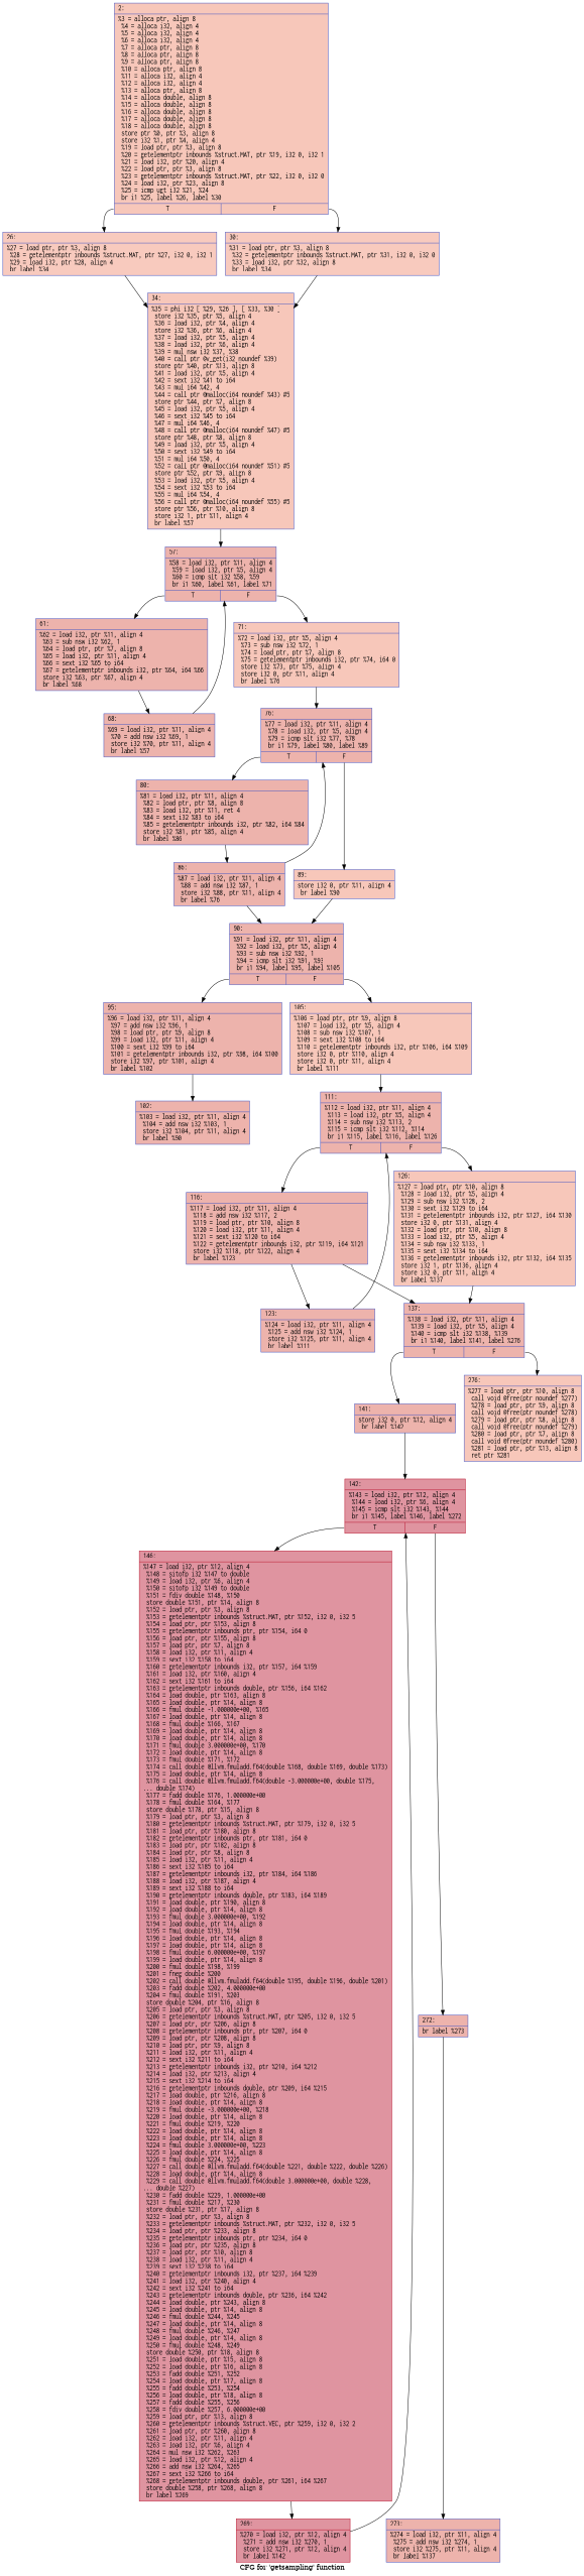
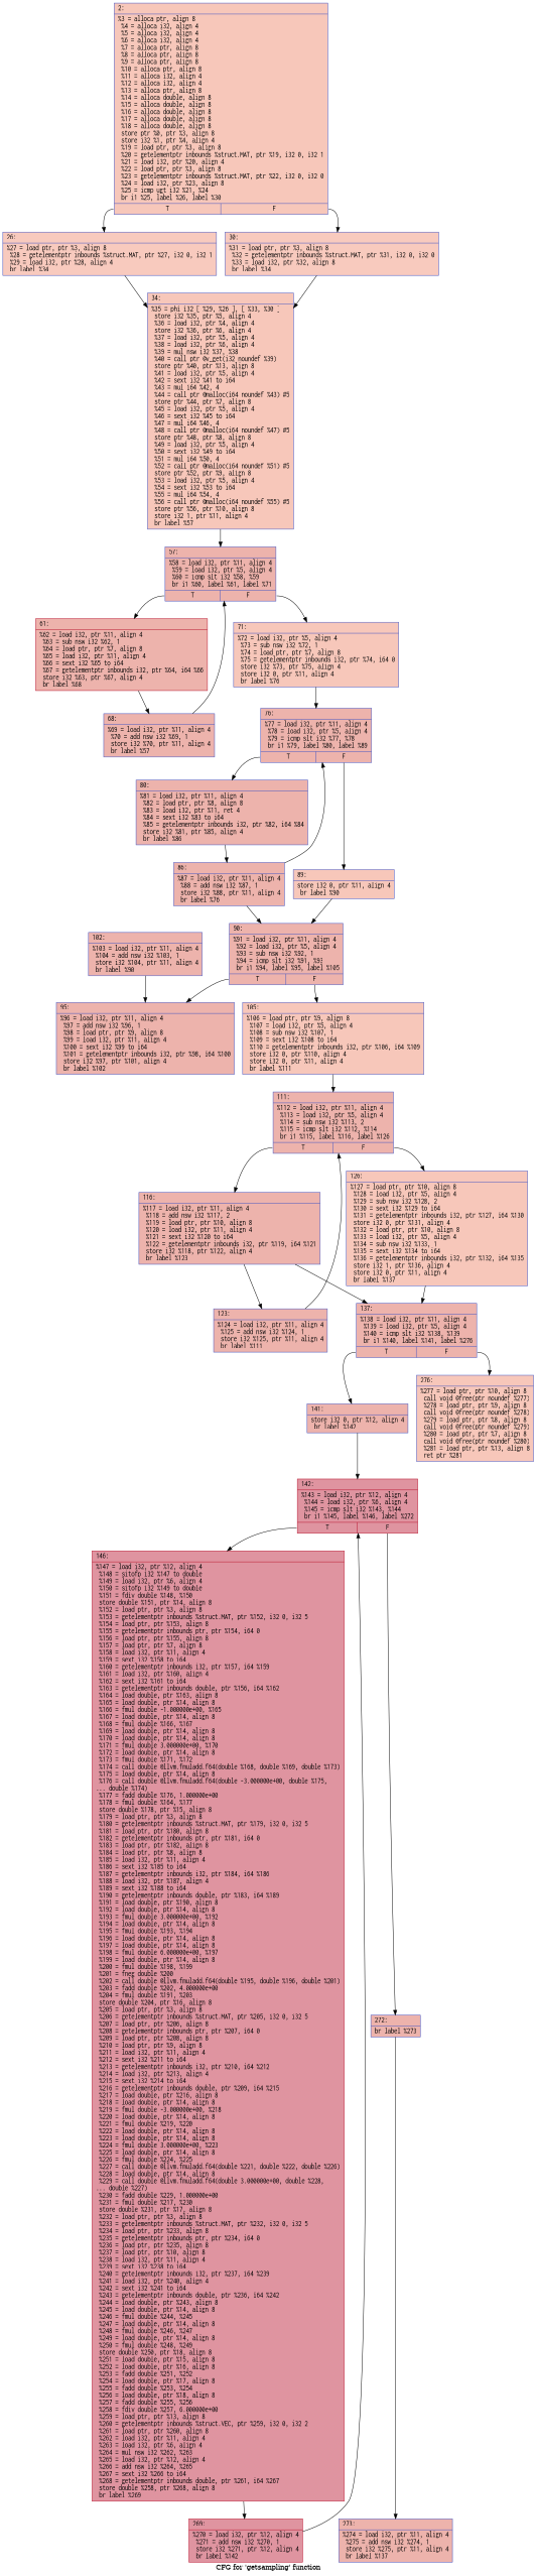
  digraph {
    label="CFG for 'getsampling' function"
    node [color="#3d50c3ff" fillcolor="#d6524470" fontname=Courier shape=record style=filled]
    n1 [fillcolor="#ec7f6370" label="{2:\l|  %3 = alloca ptr, align 8\l  %4 = alloca i32, align 4\l  %5 = alloca i32, align 4\l  %6 = alloca i32, align 4\l  %7 = alloca ptr, align 8\l  %8 = alloca ptr, align 8\l  %9 = alloca ptr, align 8\l  %10 = alloca ptr, align 8\l  %11 = alloca i32, align 4\l  %12 = alloca i32, align 4\l  %13 = alloca ptr, align 8\l  %14 = alloca double, align 8\l  %15 = alloca double, align 8\l  %16 = alloca double, align 8\l  %17 = alloca double, align 8\l  %18 = alloca double, align 8\l  store ptr %0, ptr %3, align 8\l  store i32 %1, ptr %4, align 4\l  %19 = load ptr, ptr %3, align 8\l  %20 = getelementptr inbounds %struct.MAT, ptr %19, i32 0, i32 1\l  %21 = load i32, ptr %20, align 4\l  %22 = load ptr, ptr %3, align 8\l  %23 = getelementptr inbounds %struct.MAT, ptr %22, i32 0, i32 0\l  %24 = load i32, ptr %23, align 8\l  %25 = icmp ugt i32 %21, %24\l  br i1 %25, label %26, label %30\l|{<s0>T|<s1>F}}"]
    n2 [fillcolor="#ef886b70" label="{26:\l|  %27 = load ptr, ptr %3, align 8\l  %28 = getelementptr inbounds %struct.MAT, ptr %27, i32 0, i32 1\l  %29 = load i32, ptr %28, align 4\l  br label %34\l}"]
    n3 [fillcolor="#ef886b70" label="{30:\l|  %31 = load ptr, ptr %3, align 8\l  %32 = getelementptr inbounds %struct.MAT, ptr %31, i32 0, i32 0\l  %33 = load i32, ptr %32, align 8\l  br label %34\l}"]
    n4 [fillcolor="#ec7f6370" label="{34:\l|  %35 = phi i32 [ %29, %26 ], [ %33, %30 ]\l  store i32 %35, ptr %5, align 4\l  %36 = load i32, ptr %4, align 4\l  store i32 %36, ptr %6, align 4\l  %37 = load i32, ptr %5, align 4\l  %38 = load i32, ptr %6, align 4\l  %39 = mul nsw i32 %37, %38\l  %40 = call ptr @v_get(i32 noundef %39)\l  store ptr %40, ptr %13, align 8\l  %41 = load i32, ptr %5, align 4\l  %42 = sext i32 %41 to i64\l  %43 = mul i64 %42, 4\l  %44 = call ptr @malloc(i64 noundef %43) #5\l  store ptr %44, ptr %7, align 8\l  %45 = load i32, ptr %5, align 4\l  %46 = sext i32 %45 to i64\l  %47 = mul i64 %46, 4\l  %48 = call ptr @malloc(i64 noundef %47) #5\l  store ptr %48, ptr %8, align 8\l  %49 = load i32, ptr %5, align 4\l  %50 = sext i32 %49 to i64\l  %51 = mul i64 %50, 4\l  %52 = call ptr @malloc(i64 noundef %51) #5\l  store ptr %52, ptr %9, align 8\l  %53 = load i32, ptr %5, align 4\l  %54 = sext i32 %53 to i64\l  %55 = mul i64 %54, 4\l  %56 = call ptr @malloc(i64 noundef %55) #5\l  store ptr %56, ptr %10, align 8\l  store i32 1, ptr %11, align 4\l  br label %57\l}"]
    n5 [label="{57:\l|  %58 = load i32, ptr %11, align 4\l  %59 = load i32, ptr %5, align 4\l  %60 = icmp slt i32 %58, %59\l  br i1 %60, label %61, label %71\l|{<s0>T|<s1>F}}"]
-   n6 [label="{61:\l|  %62 = load i32, ptr %11, align 4\l  %63 = sub nsw i32 %62, 1\l  %64 = load ptr, ptr %7, align 8\l  %65 = load i32, ptr %11, align 4\l  %66 = sext i32 %65 to i64\l  %67 = getelementptr inbounds i32, ptr %64, i64 %66\l  store i32 %63, ptr %67, align 4\l  br label %68\l}"]
+   n6 [color="#b70d28ff" label="{61:\l|  %62 = load i32, ptr %11, align 4\l  %63 = sub nsw i32 %62, 1\l  %64 = load ptr, ptr %7, align 8\l  %65 = load i32, ptr %11, align 4\l  %66 = sext i32 %65 to i64\l  %67 = getelementptr inbounds i32, ptr %64, i64 %66\l  store i32 %63, ptr %67, align 4\l  br label %68\l}"]
    n7 [fillcolor="#ec7f6370" label="{71:\l|  %72 = load i32, ptr %5, align 4\l  %73 = sub nsw i32 %72, 1\l  %74 = load ptr, ptr %7, align 8\l  %75 = getelementptr inbounds i32, ptr %74, i64 0\l  store i32 %73, ptr %75, align 4\l  store i32 0, ptr %11, align 4\l  br label %76\l}"]
    n8 [label="{68:\l|  %69 = load i32, ptr %11, align 4\l  %70 = add nsw i32 %69, 1\l  store i32 %70, ptr %11, align 4\l  br label %57\l}"]
    n9 [label="{76:\l|  %77 = load i32, ptr %11, align 4\l  %78 = load i32, ptr %5, align 4\l  %79 = icmp slt i32 %77, %78\l  br i1 %79, label %80, label %89\l|{<s0>T|<s1>F}}"]
    n10 [label="{80:\l|  %81 = load i32, ptr %11, align 4\l  %82 = load ptr, ptr %8, align 8\l  %83 = load i32, ptr %11, ret 4\l  %84 = sext i32 %83 to i64\l  %85 = getelementptr inbounds i32, ptr %82, i64 %84\l  store i32 %81, ptr %85, align 4\l  br label %86\l}"]
    n11 [fillcolor="#ec7f6370" label="{89:\l|  store i32 0, ptr %11, align 4\l  br label %90\l}"]
    n12 [label="{86:\l|  %87 = load i32, ptr %11, align 4\l  %88 = add nsw i32 %87, 1\l  store i32 %88, ptr %11, align 4\l  br label %76\l}"]
    n13 [label="{90:\l|  %91 = load i32, ptr %11, align 4\l  %92 = load i32, ptr %5, align 4\l  %93 = sub nsw i32 %92, 1\l  %94 = icmp slt i32 %91, %93\l  br i1 %94, label %95, label %105\l|{<s0>T|<s1>F}}"]
    n14 [label="{95:\l|  %96 = load i32, ptr %11, align 4\l  %97 = add nsw i32 %96, 1\l  %98 = load ptr, ptr %9, align 8\l  %99 = load i32, ptr %11, align 4\l  %100 = sext i32 %99 to i64\l  %101 = getelementptr inbounds i32, ptr %98, i64 %100\l  store i32 %97, ptr %101, align 4\l  br label %102\l}"]
    n15 [fillcolor="#ec7f6370" label="{105:\l|  %106 = load ptr, ptr %9, align 8\l  %107 = load i32, ptr %5, align 4\l  %108 = sub nsw i32 %107, 1\l  %109 = sext i32 %108 to i64\l  %110 = getelementptr inbounds i32, ptr %106, i64 %109\l  store i32 0, ptr %110, align 4\l  store i32 0, ptr %11, align 4\l  br label %111\l}"]
    n16 [label="{102:\l|  %103 = load i32, ptr %11, align 4\l  %104 = add nsw i32 %103, 1\l  store i32 %104, ptr %11, align 4\l  br label %90\l}"]
    n17 [label="{111:\l|  %112 = load i32, ptr %11, align 4\l  %113 = load i32, ptr %5, align 4\l  %114 = sub nsw i32 %113, 2\l  %115 = icmp slt i32 %112, %114\l  br i1 %115, label %116, label %126\l|{<s0>T|<s1>F}}"]
    n18 [label="{116:\l|  %117 = load i32, ptr %11, align 4\l  %118 = add nsw i32 %117, 2\l  %119 = load ptr, ptr %10, align 8\l  %120 = load i32, ptr %11, align 4\l  %121 = sext i32 %120 to i64\l  %122 = getelementptr inbounds i32, ptr %119, i64 %121\l  store i32 %118, ptr %122, align 4\l  br label %123\l}"]
    n19 [fillcolor="#ec7f6370" label="{126:\l|  %127 = load ptr, ptr %10, align 8\l  %128 = load i32, ptr %5, align 4\l  %129 = sub nsw i32 %128, 2\l  %130 = sext i32 %129 to i64\l  %131 = getelementptr inbounds i32, ptr %127, i64 %130\l  store i32 0, ptr %131, align 4\l  %132 = load ptr, ptr %10, align 8\l  %133 = load i32, ptr %5, align 4\l  %134 = sub nsw i32 %133, 1\l  %135 = sext i32 %134 to i64\l  %136 = getelementptr inbounds i32, ptr %132, i64 %135\l  store i32 1, ptr %136, align 4\l  store i32 0, ptr %11, align 4\l  br label %137\l}"]
    n20 [label="{123:\l|  %124 = load i32, ptr %11, align 4\l  %125 = add nsw i32 %124, 1\l  store i32 %125, ptr %11, align 4\l  br label %111\l}"]
    n21 [label="{137:\l|  %138 = load i32, ptr %11, align 4\l  %139 = load i32, ptr %5, align 4\l  %140 = icmp slt i32 %138, %139\l  br i1 %140, label %141, label %276\l|{<s0>T|<s1>F}}"]
    n22 [label="{141:\l|  store i32 0, ptr %12, align 4\l  br label %142\l}"]
    n23 [fillcolor="#ec7f6370" label="{276:\l|  %277 = load ptr, ptr %10, align 8\l  call void @free(ptr noundef %277)\l  %278 = load ptr, ptr %9, align 8\l  call void @free(ptr noundef %278)\l  %279 = load ptr, ptr %8, align 8\l  call void @free(ptr noundef %279)\l  %280 = load ptr, ptr %7, align 8\l  call void @free(ptr noundef %280)\l  %281 = load ptr, ptr %13, align 8\l  ret ptr %281\l}"]
    n24 [color="#b70d28ff" fillcolor="#b70d2870" label="{142:\l|  %143 = load i32, ptr %12, align 4\l  %144 = load i32, ptr %6, align 4\l  %145 = icmp slt i32 %143, %144\l  br i1 %145, label %146, label %272\l|{<s0>T|<s1>F}}"]
    n25 [color="#b70d28ff" fillcolor="#b70d2870" label="{146:\l|  %147 = load i32, ptr %12, align 4\l  %148 = sitofp i32 %147 to double\l  %149 = load i32, ptr %6, align 4\l  %150 = sitofp i32 %149 to double\l  %151 = fdiv double %148, %150\l  store double %151, ptr %14, align 8\l  %152 = load ptr, ptr %3, align 8\l  %153 = getelementptr inbounds %struct.MAT, ptr %152, i32 0, i32 5\l  %154 = load ptr, ptr %153, align 8\l  %155 = getelementptr inbounds ptr, ptr %154, i64 0\l  %156 = load ptr, ptr %155, align 8\l  %157 = load ptr, ptr %7, align 8\l  %158 = load i32, ptr %11, align 4\l  %159 = sext i32 %158 to i64\l  %160 = getelementptr inbounds i32, ptr %157, i64 %159\l  %161 = load i32, ptr %160, align 4\l  %162 = sext i32 %161 to i64\l  %163 = getelementptr inbounds double, ptr %156, i64 %162\l  %164 = load double, ptr %163, align 8\l  %165 = load double, ptr %14, align 8\l  %166 = fmul double -1.000000e+00, %165\l  %167 = load double, ptr %14, align 8\l  %168 = fmul double %166, %167\l  %169 = load double, ptr %14, align 8\l  %170 = load double, ptr %14, align 8\l  %171 = fmul double 3.000000e+00, %170\l  %172 = load double, ptr %14, align 8\l  %173 = fmul double %171, %172\l  %174 = call double @llvm.fmuladd.f64(double %168, double %169, double %173)\l  %175 = load double, ptr %14, align 8\l  %176 = call double @llvm.fmuladd.f64(double -3.000000e+00, double %175,\l... double %174)\l  %177 = fadd double %176, 1.000000e+00\l  %178 = fmul double %164, %177\l  store double %178, ptr %15, align 8\l  %179 = load ptr, ptr %3, align 8\l  %180 = getelementptr inbounds %struct.MAT, ptr %179, i32 0, i32 5\l  %181 = load ptr, ptr %180, align 8\l  %182 = getelementptr inbounds ptr, ptr %181, i64 0\l  %183 = load ptr, ptr %182, align 8\l  %184 = load ptr, ptr %8, align 8\l  %185 = load i32, ptr %11, align 4\l  %186 = sext i32 %185 to i64\l  %187 = getelementptr inbounds i32, ptr %184, i64 %186\l  %188 = load i32, ptr %187, align 4\l  %189 = sext i32 %188 to i64\l  %190 = getelementptr inbounds double, ptr %183, i64 %189\l  %191 = load double, ptr %190, align 8\l  %192 = load double, ptr %14, align 8\l  %193 = fmul double 3.000000e+00, %192\l  %194 = load double, ptr %14, align 8\l  %195 = fmul double %193, %194\l  %196 = load double, ptr %14, align 8\l  %197 = load double, ptr %14, align 8\l  %198 = fmul double 6.000000e+00, %197\l  %199 = load double, ptr %14, align 8\l  %200 = fmul double %198, %199\l  %201 = fneg double %200\l  %202 = call double @llvm.fmuladd.f64(double %195, double %196, double %201)\l  %203 = fadd double %202, 4.000000e+00\l  %204 = fmul double %191, %203\l  store double %204, ptr %16, align 8\l  %205 = load ptr, ptr %3, align 8\l  %206 = getelementptr inbounds %struct.MAT, ptr %205, i32 0, i32 5\l  %207 = load ptr, ptr %206, align 8\l  %208 = getelementptr inbounds ptr, ptr %207, i64 0\l  %209 = load ptr, ptr %208, align 8\l  %210 = load ptr, ptr %9, align 8\l  %211 = load i32, ptr %11, align 4\l  %212 = sext i32 %211 to i64\l  %213 = getelementptr inbounds i32, ptr %210, i64 %212\l  %214 = load i32, ptr %213, align 4\l  %215 = sext i32 %214 to i64\l  %216 = getelementptr inbounds double, ptr %209, i64 %215\l  %217 = load double, ptr %216, align 8\l  %218 = load double, ptr %14, align 8\l  %219 = fmul double -3.000000e+00, %218\l  %220 = load double, ptr %14, align 8\l  %221 = fmul double %219, %220\l  %222 = load double, ptr %14, align 8\l  %223 = load double, ptr %14, align 8\l  %224 = fmul double 3.000000e+00, %223\l  %225 = load double, ptr %14, align 8\l  %226 = fmul double %224, %225\l  %227 = call double @llvm.fmuladd.f64(double %221, double %222, double %226)\l  %228 = load double, ptr %14, align 8\l  %229 = call double @llvm.fmuladd.f64(double 3.000000e+00, double %228,\l... double %227)\l  %230 = fadd double %229, 1.000000e+00\l  %231 = fmul double %217, %230\l  store double %231, ptr %17, align 8\l  %232 = load ptr, ptr %3, align 8\l  %233 = getelementptr inbounds %struct.MAT, ptr %232, i32 0, i32 5\l  %234 = load ptr, ptr %233, align 8\l  %235 = getelementptr inbounds ptr, ptr %234, i64 0\l  %236 = load ptr, ptr %235, align 8\l  %237 = load ptr, ptr %10, align 8\l  %238 = load i32, ptr %11, align 4\l  %239 = sext i32 %238 to i64\l  %240 = getelementptr inbounds i32, ptr %237, i64 %239\l  %241 = load i32, ptr %240, align 4\l  %242 = sext i32 %241 to i64\l  %243 = getelementptr inbounds double, ptr %236, i64 %242\l  %244 = load double, ptr %243, align 8\l  %245 = load double, ptr %14, align 8\l  %246 = fmul double %244, %245\l  %247 = load double, ptr %14, align 8\l  %248 = fmul double %246, %247\l  %249 = load double, ptr %14, align 8\l  %250 = fmul double %248, %249\l  store double %250, ptr %18, align 8\l  %251 = load double, ptr %15, align 8\l  %252 = load double, ptr %16, align 8\l  %253 = fadd double %251, %252\l  %254 = load double, ptr %17, align 8\l  %255 = fadd double %253, %254\l  %256 = load double, ptr %18, align 8\l  %257 = fadd double %255, %256\l  %258 = fdiv double %257, 6.000000e+00\l  %259 = load ptr, ptr %13, align 8\l  %260 = getelementptr inbounds %struct.VEC, ptr %259, i32 0, i32 2\l  %261 = load ptr, ptr %260, align 8\l  %262 = load i32, ptr %11, align 4\l  %263 = load i32, ptr %6, align 4\l  %264 = mul nsw i32 %262, %263\l  %265 = load i32, ptr %12, align 4\l  %266 = add nsw i32 %264, %265\l  %267 = sext i32 %266 to i64\l  %268 = getelementptr inbounds double, ptr %261, i64 %267\l  store double %258, ptr %268, align 8\l  br label %269\l}"]
    n26 [label="{272:\l|  br label %273\l}"]
    n27 [color="#b70d28ff" fillcolor="#b70d2870" label="{269:\l|  %270 = load i32, ptr %12, align 4\l  %271 = add nsw i32 %270, 1\l  store i32 %271, ptr %12, align 4\l  br label %142\l}"]
    n28 [label="{273:\l|  %274 = load i32, ptr %11, align 4\l  %275 = add nsw i32 %274, 1\l  store i32 %275, ptr %11, align 4\l  br label %137\l}"]
    n1 -> n2 [tailport=s0]
    n1 -> n3 [tailport=s1]
    n2 -> n4
    n3 -> n4
    n4 -> n5
    n5 -> n6 [tailport=s0]
    n5 -> n7 [tailport=s1]
    n6 -> n8
    n7 -> n9
    n8 -> n5
    n9 -> n10 [tailport=s0]
    n9 -> n11 [tailport=s1]
    n10 -> n12
    n11 -> n13
    n12 -> n9
    n12 -> n13
    n13 -> n14 [tailport=s0]
    n13 -> n15 [tailport=s1]
-   n14 -> n16
+   n16 -> n14
    n15 -> n17
    n17 -> n18 [tailport=s0]
    n17 -> n19 [tailport=s1]
    n18 -> n20
    n18 -> n21
    n19 -> n21
    n20 -> n17
    n21 -> n22 [tailport=s0]
    n21 -> n23 [tailport=s1]
    n22 -> n24
    n24 -> n25 [tailport=s0]
    n24 -> n26 [tailport=s1]
    n25 -> n27
    n26 -> n28
    n27 -> n24
  }
